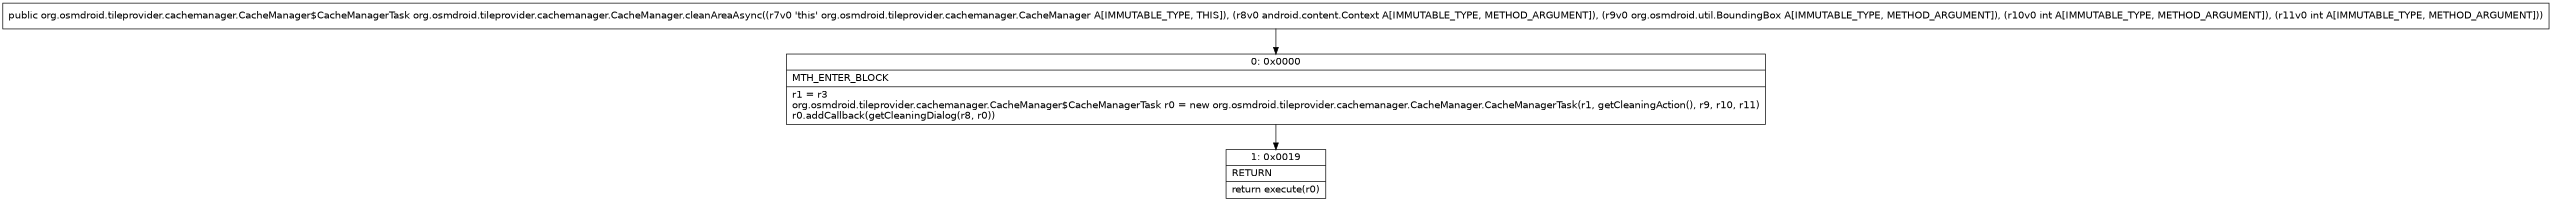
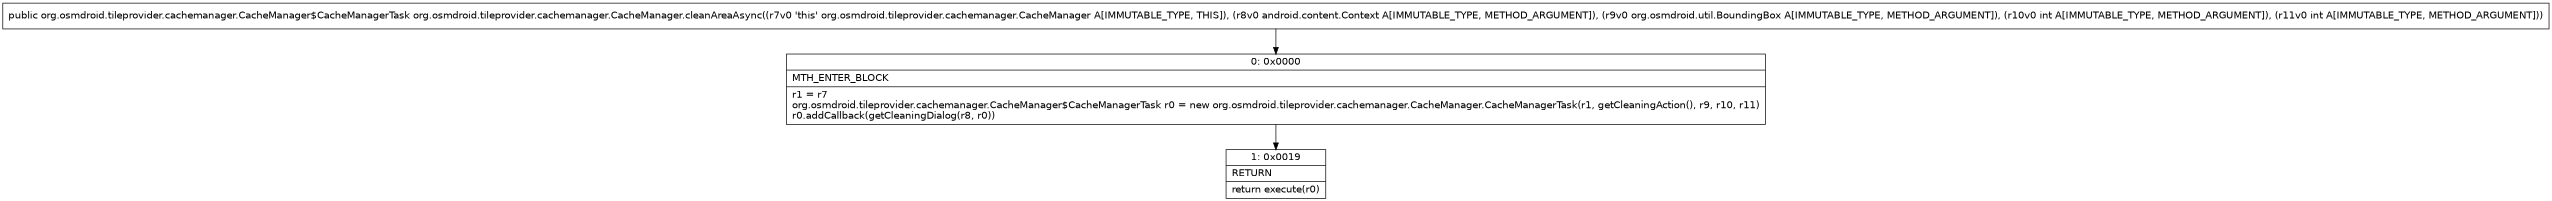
  digraph {
    fontname="DejaVu Sans"
    node [shape=record fontname="DejaVu Sans"]
    edge [fontname="DejaVu Sans"]
-   n1 [label="{0\:\ 0x0000|MTH_ENTER_BLOCK\l|r1 = r3\lorg.osmdroid.tileprovider.cachemanager.CacheManager$CacheManagerTask r0 = new org.osmdroid.tileprovider.cachemanager.CacheManager.CacheManagerTask(r1, getCleaningAction(), r9, r10, r11)\lr0.addCallback(getCleaningDialog(r8, r0))\l}"]
+   n1 [label="{0\:\ 0x0000|MTH_ENTER_BLOCK\l|r1 = r7\lorg.osmdroid.tileprovider.cachemanager.CacheManager$CacheManagerTask r0 = new org.osmdroid.tileprovider.cachemanager.CacheManager.CacheManagerTask(r1, getCleaningAction(), r9, r10, r11)\lr0.addCallback(getCleaningDialog(r8, r0))\l}"]
    n2 [label="{1\:\ 0x0019|RETURN\l|return execute(r0)\l}"]
    n3 [label="{public org.osmdroid.tileprovider.cachemanager.CacheManager$CacheManagerTask org.osmdroid.tileprovider.cachemanager.CacheManager.cleanAreaAsync((r7v0 'this' org.osmdroid.tileprovider.cachemanager.CacheManager A[IMMUTABLE_TYPE, THIS]), (r8v0 android.content.Context A[IMMUTABLE_TYPE, METHOD_ARGUMENT]), (r9v0 org.osmdroid.util.BoundingBox A[IMMUTABLE_TYPE, METHOD_ARGUMENT]), (r10v0 int A[IMMUTABLE_TYPE, METHOD_ARGUMENT]), (r11v0 int A[IMMUTABLE_TYPE, METHOD_ARGUMENT])) }"]
    n1 -> n2
    n3 -> n1
  }
